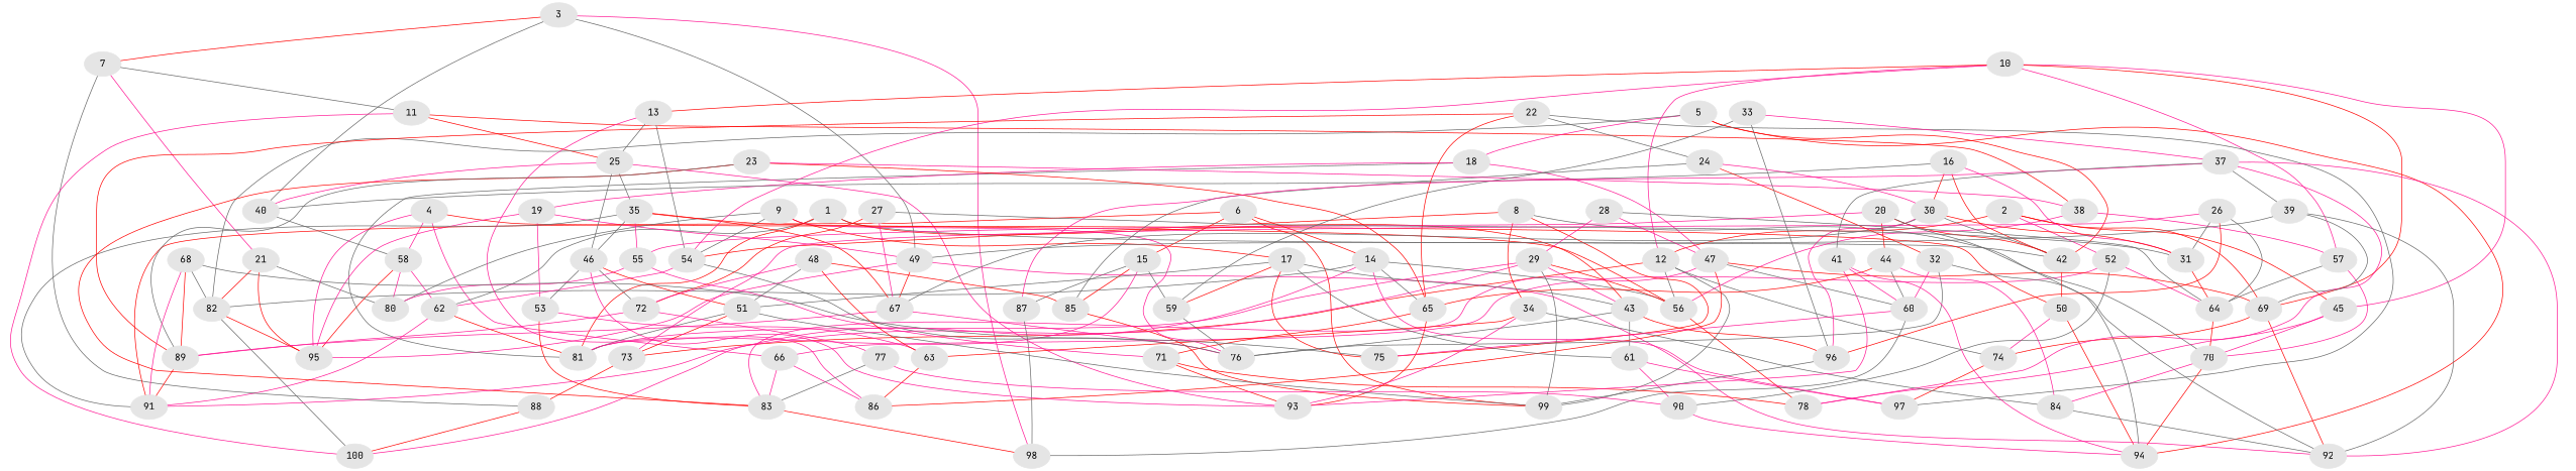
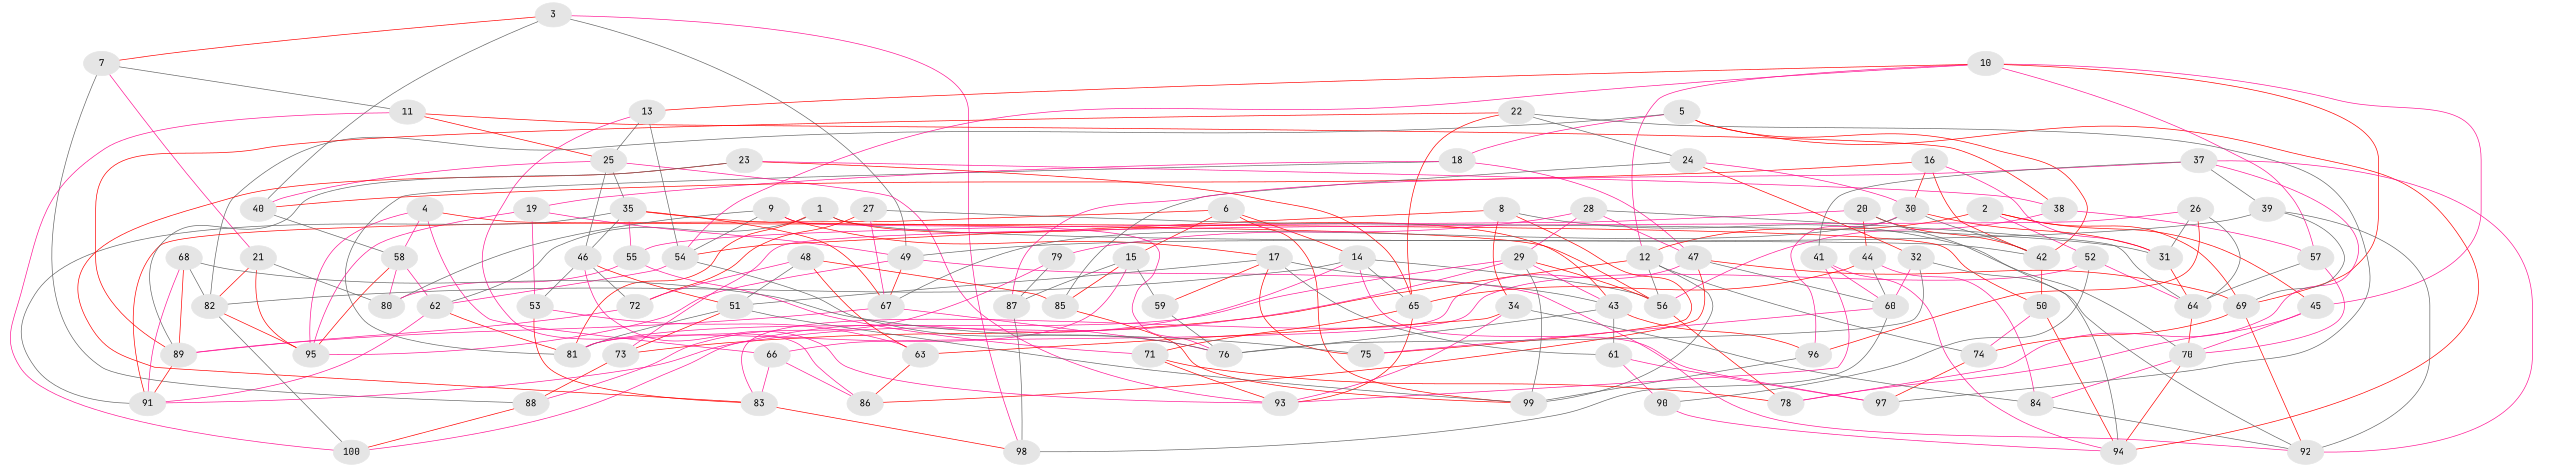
  graph {
    fontname="JetBrains Mono"
    node [color=gray90 fontname="JetBrains Mono" style=filled]
    edge [color=deeppink fontname="JetBrains Mono" weight=1.0]
    1
    42
    43
    62
    81
    50
    76
    61
    96
    91
    2
    12
    45
    52
    69
    99
    56
    73
    74
    70
    78
    66
    64
    90
    92
    3
    7
    40
    49
    98
    11
    21
    88
    58
    95
    67
    4
    94
    80
    86
    83
    5
    18
    82
    19
    47
    100
    6
    14
    15
    65
    97
    59
    85
    87
    25
    38
    8
    34
    54
    75
    93
    63
    84
    9
    17
    51
    10
    13
    57
    35
    46
    71
    16
    30
    31
    53
    60
    20
    44
    55
    22
    24
    89
    32
    23
    72
    26
    27
-   77
    28
    29
-   33
+   79
    37
    39
    41
    48
    68
    1 -- 42 [color=gray40]
    1 -- 43 [color=red]
    1 -- 62 [color=gray40]
    1 -- 81 [color=red]
    42 -- 50 [color=red]
    43 -- 76 [color=gray40]
    43 -- 61 [color=gray40]
    43 -- 96 [color=red]
    62 -- 81 [color=red]
    62 -- 91
    50 -- 74
    50 -- 94 [color=red]
    61 -- 90
    61 -- 97
    96 -- 99 [color=gray40]
    2 -- 12 [color=red]
    2 -- 45 [color=red]
    2 -- 52
    2 -- 69 [color=red]
    12 -- 99 [color=gray40]
    12 -- 56 [color=gray40]
    12 -- 73 [color=red]
    12 -- 74 [color=gray40]
    45 -- 70
    45 -- 78
    52 -- 66
    52 -- 64
    52 -- 90 [color=gray40]
    69 -- 74 [color=red]
    69 -- 92 [color=red]
    56 -- 78 [color=red]
    73 -- 88 [color=red]
    74 -- 97 [color=red]
    70 -- 94 [color=red]
    70 -- 84
    66 -- 86
    66 -- 83
    64 -- 70 [color=red]
    90 -- 94
    3 -- 7 [color=red]
    3 -- 40 [color=gray40]
    3 -- 49 [color=gray40]
    3 -- 98
    7 -- 11 [color=gray40]
    7 -- 21
    7 -- 88 [color=gray40]
    40 -- 58 [color=gray40]
    49 -- 92
    49 -- 95
    49 -- 67 [color=red]
    11 -- 100
    11 -- 25 [color=red]
    11 -- 38 [color=red]
    21 -- 95 [color=red]
    21 -- 80 [color=gray40]
    21 -- 82 [color=red]
    88 -- 100 [color=red]
    58 -- 62 [weight=2.0]
    58 -- 95 [color=red]
    58 -- 80
    67 -- 76
    67 -- 89
    4 -- 50 [color=red]
    4 -- 66
    4 -- 58
    4 -- 95
    83 -- 98 [color=red]
    5 -- 42 [color=red]
    5 -- 94 [color=red]
    5 -- 18
    5 -- 82 [color=gray40]
    18 -- 81 [color=gray40]
    18 -- 19
    18 -- 47
    82 -- 95 [color=red]
    82 -- 100 [color=gray40]
    19 -- 49
    19 -- 95
    19 -- 53
    47 -- 69 [color=red]
    47 -- 86 [color=red]
    47 -- 83
    47 -- 60 [color=gray40]
    6 -- 91 [color=red]
    6 -- 99 [color=red]
    6 -- 14 [color=red]
    6 -- 15 [color=red]
    14 -- 56 [color=gray40]
    14 -- 82 [color=gray40]
    14 -- 100
    14 -- 65 [color=gray40]
    14 -- 97
    15 -- 81
    15 -- 59 [color=gray40]
    15 -- 85 [color=red]
    15 -- 87 [color=gray40 weight=2.0]
    65 -- 93 [color=red]
    65 -- 71 [color=red]
    59 -- 76 [color=gray40]
    85 -- 99 [color=red]
    87 -- 98 [color=gray40]
    25 -- 40
    25 -- 93
    25 -- 35 [color=gray40]
    25 -- 46 [color=gray40]
    38 -- 56
    38 -- 57
    8 -- 70 [color=gray40]
    8 -- 34 [color=red]
    8 -- 54 [color=red]
    8 -- 75 [color=red]
    34 -- 93
    34 -- 63 [color=red]
    34 -- 84 [color=gray40]
    54 -- 62
    54 -- 76 [color=gray40]
    63 -- 86 [color=red]
    84 -- 92 [color=gray40]
    9 -- 76
    9 -- 80 [color=gray40]
    9 -- 54 [color=gray40]
    9 -- 17 [color=red]
    17 -- 43 [color=gray40]
    17 -- 61 [color=gray40]
    17 -- 59 [color=red]
    17 -- 75 [color=red]
    17 -- 51 [color=gray40]
    51 -- 81 [color=gray40]
    51 -- 99 [color=gray40]
    51 -- 73 [color=red]
    10 -- 12
    10 -- 45
    10 -- 69 [color=red]
    10 -- 54
    10 -- 13 [color=red]
    10 -- 57
    13 -- 86
    13 -- 25 [color=gray40]
    13 -- 54 [color=gray40]
    57 -- 70
    57 -- 64 [color=gray40]
    35 -- 91 [color=gray40]
    35 -- 56 [color=red]
    35 -- 67 [color=red]
    35 -- 46 [color=gray40]
    35 -- 55
    46 -- 93
    46 -- 51 [color=red]
    46 -- 53 [color=gray40]
    46 -- 72 [color=gray40]
    71 -- 78 [color=red]
    71 -- 93 [color=red]
    16 -- 42 [color=red]
-   16 -- 40 [color=gray40]
+   16 -- 40 [color=red]
    16 -- 30 [color=red]
    16 -- 31
    30 -- 42 [color=gray40]
    30 -- 96
    30 -- 67 [color=gray40]
    30 -- 31 [color=red]
    31 -- 64 [color=red]
    53 -- 83 [color=red]
    53 -- 63
    60 -- 98 [color=gray40]
    60 -- 75
    20 -- 42 [color=red]
    20 -- 94 [color=gray40]
    20 -- 44 [color=red]
    20 -- 55
    44 -- 65 [color=red]
    44 -- 84
    44 -- 60 [color=gray40]
    55 -- 80
    55 -- 71
    22 -- 65 [color=red]
    22 -- 97 [color=gray40]
    22 -- 24 [color=gray40]
    22 -- 89 [color=red]
    24 -- 85 [color=gray40]
    24 -- 30
    24 -- 32 [color=red]
    89 -- 91 [color=red]
    32 -- 76 [color=gray40]
    32 -- 92 [color=gray40]
    32 -- 60
    23 -- 83 [color=red]
    23 -- 65 [color=red]
    23 -- 38
    23 -- 89 [color=gray40]
    72 -- 89
-   72 -- 77 [weight=2.0]
    26 -- 96 [color=red]
    26 -- 73
    26 -- 64 [color=gray40]
    26 -- 31 [color=gray40]
    27 -- 67
    27 -- 31 [color=gray40 weight=2.0]
    27 -- 72 [color=red]
-   77 -- 90
-   77 -- 83 [color=gray40]
    28 -- 64 [color=gray40]
    28 -- 47
    28 -- 29
+   28 -- 79
    29 -- 43
    29 -- 81
    29 -- 91
    29 -- 99 [color=gray40]
    29 -- 56 [color=red]
-   33 -- 96 [color=gray40 weight=2.0]
-   33 -- 59 [color=gray40]
-   33 -- 37
+   79 -- 88
+   79 -- 87 [color=gray40]
    37 -- 78
    37 -- 92
    37 -- 87
    37 -- 39 [color=gray40]
    37 -- 41 [color=gray40]
    39 -- 69 [color=gray40]
    39 -- 92 [color=gray40]
    39 -- 49 [color=gray40]
    41 -- 94
    41 -- 93
    41 -- 60
    48 -- 85 [color=red]
    48 -- 63 [color=red]
    48 -- 51 [color=gray40]
    48 -- 72
    68 -- 91
    68 -- 82 [color=gray40]
    68 -- 75 [color=gray40]
    68 -- 89 [color=red]
  }
